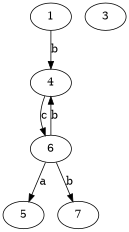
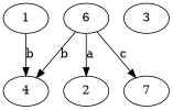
  strict digraph {
    1
    4
    6
-   2 [label=5]
+   2
    7
    n6 [label=3]
    1 -> 4 [label=b]
-   4 -> 6 [label=c]
    6 -> 4 [label=b]
    6 -> 2 [label=a]
-   6 -> 7 [label=b]
+   6 -> 7 [label=c]
  }
